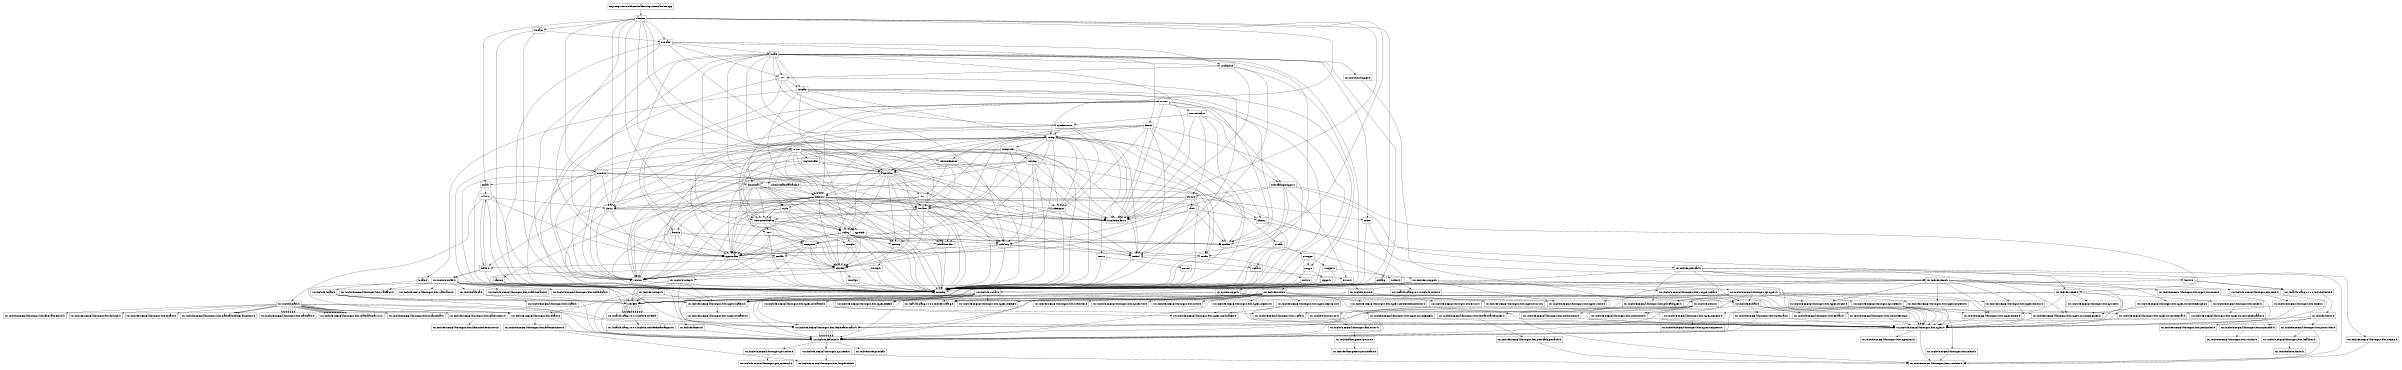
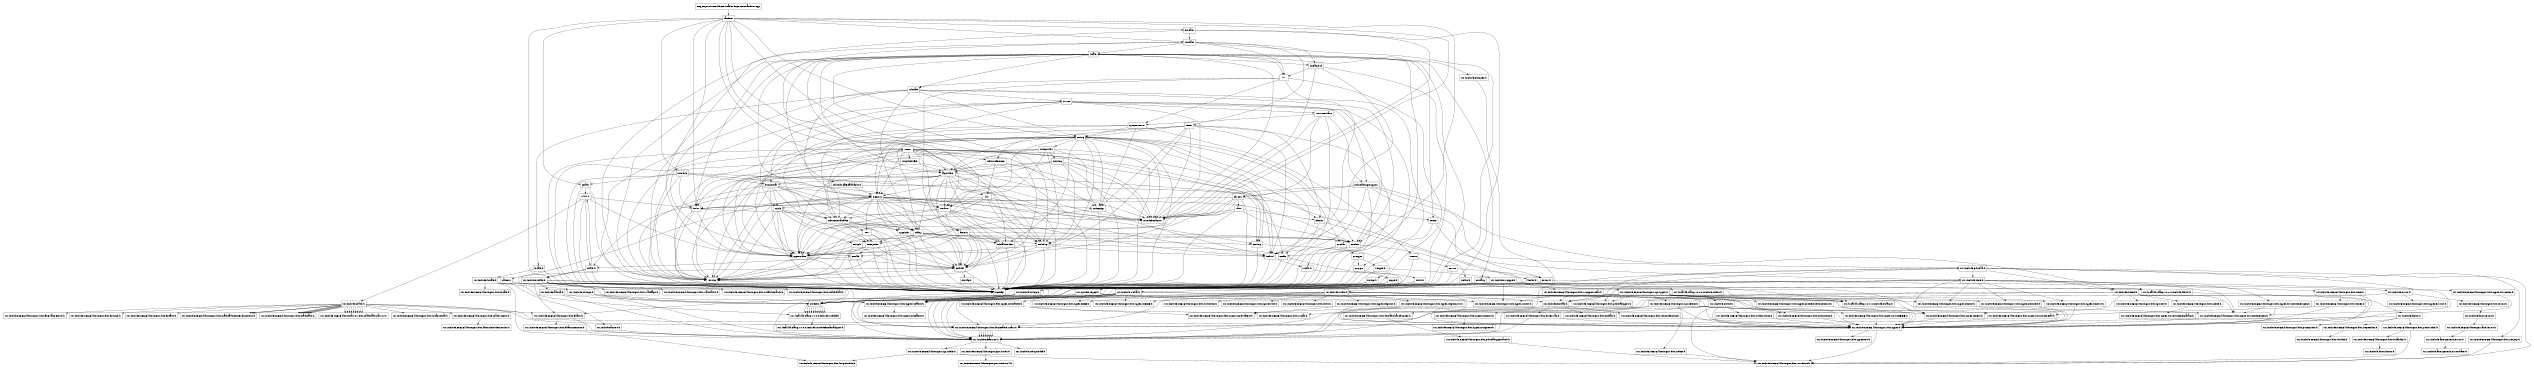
  digraph {
    node [shape=box]
    n1 [label=random]
    n2 [label=__config]
    n3 [label=cstddef]
    n4 [label=cstdint]
    n5 [label=cmath]
    n6 [label=type_traits]
    n7 [label=limits]
    n8 [label=__undef_macros]
    n9 [label=initializer_list]
    n10 [label=algorithm]
    n11 [label=numeric]
    n12 [label=vector]
    n13 [label=string]
    n14 [label=istream]
    n15 [label=ostream]
    n16 [label="usr/include/features.h"]
    n17 [label=version]
    n18 [label="usr/local/lib/clang/10.0.0/include/stddef.h"]
    n19 [label=__nullptr]
    n20 [label="stdint.h"]
    n21 [label="math.h"]
    n22 [label=cstring]
    n23 [label=utility]
    n24 [label=__debug]
    n25 [label=memory]
    n26 [label=iterator]
    n27 [label=functional]
    n28 [label=bit]
    n29 [label=iosfwd]
    n30 [label=__functional_base]
    n31 [label=stdexcept]
    n32 [label=__bit_reference]
    n33 [label=climits]
    n34 [label=__split_buffer]
    n35 [label=cstdio]
    n36 [label=string_view]
    n37 [label=cwchar]
    n38 [label=ios]
    n39 [label=streambuf]
    n40 [label=locale]
    n41 [label=bitset]
    n42 [label="tmp/tmpw8iwRO.libcxx.header.deps/test_random.cpp"]
    n43 [label="usr/include/stdc-predef.h"]
    n44 [label="usr/include/x86_64-linux-gnu/sys/cdefs.h"]
    n45 [label="usr/include/x86_64-linux-gnu/gnu/stubs.h"]
    n46 [label="usr/include/x86_64-linux-gnu/bits/wordsize.h"]
    n47 [label="usr/include/x86_64-linux-gnu/bits/long-double.h"]
    n48 [label="usr/include/x86_64-linux-gnu/gnu/stubs-64.h"]
    n49 [label="usr/local/lib/clang/10.0.0/include/__stddef_max_align_t.h"]
    n50 [label="usr/local/lib/clang/10.0.0/include/stdint.h"]
    n51 [label="usr/include/stdint.h"]
    n52 [label="usr/include/x86_64-linux-gnu/bits/libc-header-start.h"]
    n53 [label="usr/include/x86_64-linux-gnu/bits/types.h"]
    n54 [label="usr/include/x86_64-linux-gnu/bits/wchar.h"]
    n55 [label="usr/include/x86_64-linux-gnu/bits/stdint-intn.h"]
    n56 [label="usr/include/x86_64-linux-gnu/bits/stdint-uintn.h"]
    n57 [label="usr/include/x86_64-linux-gnu/bits/typesizes.h"]
    n58 [label="stdlib.h"]
    n59 [label="usr/include/math.h"]
    n60 [label="usr/include/stdlib.h"]
    n61 [label="usr/include/x86_64-linux-gnu/bits/floatn.h"]
    n62 [label="usr/include/x86_64-linux-gnu/bits/math-vector.h"]
    n63 [label="usr/include/x86_64-linux-gnu/bits/flt-eval-method.h"]
    n64 [label="usr/include/x86_64-linux-gnu/bits/fp-logb.h"]
    n65 [label="usr/include/x86_64-linux-gnu/bits/fp-fast.h"]
    n66 [label="usr/include/x86_64-linux-gnu/bits/mathcalls-helper-functions.h"]
    n67 [label="usr/include/x86_64-linux-gnu/bits/mathcalls.h"]
-   n68 [label="usr/include/x86_64-linux-gnu/bits/mathcalls-narrow.h"]
+   n68 [label="usr/include/x86_64-linux-narrow/bits/mathcalls-narrow.h"]
    n69 [label="usr/include/x86_64-linux-gnu/bits/iscanonical.h"]
    n70 [label="stddef.h"]
    n71 [label="usr/include/x86_64-linux-gnu/bits/waitflags.h"]
    n72 [label="usr/include/x86_64-linux-gnu/bits/waitstatus.h"]
    n73 [label="usr/include/x86_64-linux-gnu/bits/types/locale_t.h"]
    n74 [label="usr/include/x86_64-linux-gnu/sys/types.h"]
    n75 [label="usr/include/alloca.h"]
    n76 [label="usr/include/x86_64-linux-gnu/bits/stdlib-bsearch.h"]
    n77 [label="usr/include/x86_64-linux-gnu/bits/stdlib-float.h"]
    n78 [label="usr/include/x86_64-linux-gnu/bits/floatn-common.h"]
    n79 [label="usr/include/x86_64-linux-gnu/bits/types/__locale_t.h"]
    n80 [label="usr/include/x86_64-linux-gnu/bits/types/clock_t.h"]
    n81 [label="usr/include/x86_64-linux-gnu/bits/types/clockid_t.h"]
    n82 [label="usr/include/x86_64-linux-gnu/bits/types/time_t.h"]
    n83 [label="usr/include/x86_64-linux-gnu/bits/types/timer_t.h"]
    n84 [label="usr/include/endian.h"]
    n85 [label="usr/include/x86_64-linux-gnu/sys/select.h"]
    n86 [label="usr/include/x86_64-linux-gnu/bits/pthreadtypes.h"]
    n87 [label="usr/include/x86_64-linux-gnu/bits/endian.h"]
    n88 [label="usr/include/x86_64-linux-gnu/bits/byteswap.h"]
    n89 [label="usr/include/x86_64-linux-gnu/bits/uintn-identity.h"]
    n90 [label="usr/include/x86_64-linux-gnu/bits/select.h"]
    n91 [label="usr/include/x86_64-linux-gnu/bits/types/sigset_t.h"]
    n92 [label="usr/include/x86_64-linux-gnu/bits/types/struct_timeval.h"]
    n93 [label="usr/include/x86_64-linux-gnu/bits/types/struct_timespec.h"]
    n94 [label="usr/include/x86_64-linux-gnu/bits/thread-shared-types.h"]
    n95 [label="usr/include/x86_64-linux-gnu/bits/types/__sigset_t.h"]
    n96 [label="usr/include/x86_64-linux-gnu/bits/pthreadtypes-arch.h"]
    n97 [label="usr/include/x86_64-linux-gnu/bits/libm-simd-decl-stubs.h"]
    n98 [label="string.h"]
    n99 [label=__tuple]
    n100 [label=cstdlib]
    n101 [label=typeinfo]
    n102 [label=new]
    n103 [label=tuple]
    n104 [label=cassert]
    n105 [label=atomic]
    n106 [label=exception]
    n107 [label="usr/include/string.h"]
    n108 [label="usr/include/strings.h"]
    n109 [label="wchar.h"]
    n110 [label="stdio.h"]
    n111 [label="usr/include/wchar.h"]
    n112 [label="usr/local/lib/clang/10.0.0/include/stdarg.h"]
    n113 [label="usr/include/x86_64-linux-gnu/bits/types/wint_t.h"]
    n114 [label="usr/include/x86_64-linux-gnu/bits/types/mbstate_t.h"]
    n115 [label="usr/include/x86_64-linux-gnu/bits/types/__FILE.h"]
    n116 [label="usr/include/x86_64-linux-gnu/bits/types/FILE.h"]
    n117 [label="usr/include/x86_64-linux-gnu/bits/types/__mbstate_t.h"]
    n118 [label="usr/include/stdio.h"]
    n119 [label="usr/include/x86_64-linux-gnu/bits/types/__fpos_t.h"]
    n120 [label="usr/include/x86_64-linux-gnu/bits/types/__fpos64_t.h"]
    n121 [label="usr/include/x86_64-linux-gnu/bits/types/struct_FILE.h"]
    n122 [label="usr/include/x86_64-linux-gnu/bits/types/cookie_io_functions_t.h"]
    n123 [label="usr/include/x86_64-linux-gnu/bits/stdio_lim.h"]
    n124 [label="usr/include/x86_64-linux-gnu/bits/sys_errlist.h"]
    n125 [label="usr/include/x86_64-linux-gnu/bits/stdio.h"]
    n126 [label="usr/include/assert.h"]
    n127 [label="limits.h"]
    n128 [label="usr/local/lib/clang/10.0.0/include/limits.h"]
    n129 [label="usr/include/limits.h"]
    n130 [label="usr/include/x86_64-linux-gnu/bits/posix1_lim.h"]
    n131 [label="usr/include/x86_64-linux-gnu/bits/posix2_lim.h"]
    n132 [label="usr/include/x86_64-linux-gnu/bits/xopen_lim.h"]
    n133 [label="usr/include/x86_64-linux-gnu/bits/local_lim.h"]
    n134 [label="usr/include/x86_64-linux-gnu/bits/uio_lim.h"]
    n135 [label="usr/include/linux/limits.h"]
    n136 [label=__string]
    n137 [label=cwctype]
    n138 [label=cctype]
    n139 [label="wctype.h"]
    n140 [label="ctype.h"]
    n141 [label="usr/include/wctype.h"]
    n142 [label="usr/system/ctype.h"]
    n143 [label="usr/include/x86_64-linux-gnu/bits/wctype-wchar.h"]
    n144 [label=__locale]
    n145 [label=system_error]
    n146 [label=ctime]
    n147 [label=cstdarg]
    n148 [label="usr/include/nl_types.h"]
    n149 [label="__bsd_locale_fallbacks.h"]
    n150 [label=mutex]
    n151 [label="locale.h"]
    n152 [label=__errc]
    n153 [label=__mutex_base]
    n154 [label=__threading_support]
    n155 [label="usr/include/locale.h"]
    n156 [label=chrono]
    n157 [label="errno.h"]
    n158 [label="usr/include/pthread.h"]
    n159 [label="usr/include/sched.h"]
    n160 [label=ratio]
    n161 [label="usr/include/time.h"]
    n162 [label="usr/include/x86_64-linux-gnu/bits/time.h"]
    n163 [label="usr/include/x86_64-linux-gnu/bits/types/struct_tm.h"]
    n164 [label="usr/include/x86_64-linux-gnu/bits/types/struct_itimerspec.h"]
    n165 [label="usr/include/x86_64-linux-gnu/bits/timex.h"]
    n166 [label=cerrno]
    n167 [label="usr/include/errno.h"]
    n168 [label="usr/include/x86_64-linux-gnu/bits/errno.h"]
    n169 [label="usr/include/x86_64-linux-gnu/bits/types/error_t.h"]
    n170 [label="usr/include/linux/errno.h"]
    n171 [label="usr/include/x86_64-linux-gnu/asm/errno.h"]
    n172 [label="usr/include/asm-generic/errno.h"]
    n173 [label="usr/include/asm-generic/errno-base.h"]
    n174 [label="usr/include/x86_64-linux-gnu/bits/setjmp.h"]
    n175 [label="usr/include/x86_64-linux-gnu/bits/sched.h"]
    n176 [label="usr/include/x86_64-linux-gnu/bits/cpu-set.h"]
    n177 [label="usr/include/x86_64-linux-gnu/bits/types/struct_sched_param.h"]
    n178 [label="usr/include/x86_64-linux-gnu/bits/locale.h"]
    n1 -> n2
    n1 -> n3
    n1 -> n4
    n1 -> n5
    n1 -> n6
    n1 -> n7
    n1 -> n8
    n1 -> n9
    n1 -> n10
    n1 -> n11
    n1 -> n12
    n1 -> n13
    n1 -> n14
    n1 -> n15
    n2 -> n16
    n3 -> n2
    n3 -> n17
    n3 -> n18
    n3 -> n19
    n4 -> n2
    n4 -> n20
    n5 -> n2
    n5 -> n17
    n5 -> n21
    n6 -> n2
    n6 -> n3
    n6 -> n17
    n7 -> n2
    n7 -> n6
    n7 -> n8
    n7 -> n17
    n9 -> n2
    n9 -> n3
    n10 -> n2
    n10 -> n3
    n10 -> n6
    n10 -> n8
    n10 -> n9
    n10 -> n17
    n10 -> n22
    n10 -> n23
    n10 -> n24
    n10 -> n25
    n10 -> n26
    n10 -> n27
    n10 -> n28
    n11 -> n2
    n11 -> n5
    n11 -> n7
    n11 -> n8
    n11 -> n17
    n11 -> n26
    n11 -> n27
    n12 -> n2
    n12 -> n6
    n12 -> n7
    n12 -> n8
    n12 -> n9
    n12 -> n10
    n12 -> n17
    n12 -> n22
    n12 -> n24
    n12 -> n25
    n12 -> n29
    n12 -> n30
    n12 -> n31
    n12 -> n32
    n12 -> n33
    n12 -> n34
    n13 -> n2
    n13 -> n4
    n13 -> n6
    n13 -> n8
    n13 -> n9
    n13 -> n10
    n13 -> n17
    n13 -> n22
    n13 -> n23
    n13 -> n24
    n13 -> n25
    n13 -> n26
    n13 -> n29
    n13 -> n30
    n13 -> n31
    n13 -> n35
    n13 -> n36
    n13 -> n37
    n14 -> n2
+   n14 -> n8
    n14 -> n15
    n14 -> n17
    n15 -> n2
    n15 -> n17
    n15 -> n26
    n15 -> n38
    n15 -> n39
    n15 -> n40
    n15 -> n41
    n16 -> n43
    n16 -> n44
    n16 -> n45
    n17 -> n2
    n18 -> n49
    n19 -> n2
    n20 -> n2
    n20 -> n50
    n21 -> n2
    n21 -> n6
    n21 -> n7
    n21 -> n58
    n21 -> n59
    n22 -> n2
    n22 -> n98
    n23 -> n2
    n23 -> n3
    n23 -> n4
    n23 -> n6
    n23 -> n9
    n23 -> n17
    n23 -> n22
    n23 -> n24
    n23 -> n99
    n24 -> n2
    n24 -> n3
    n24 -> n29
    n24 -> n35
    n24 -> n100
    n25 -> n2
    n25 -> n3
    n25 -> n4
    n25 -> n6
    n25 -> n7
    n25 -> n8
    n25 -> n17
    n25 -> n22
    n25 -> n23
    n25 -> n26
    n25 -> n29
    n25 -> n30
    n25 -> n31
    n25 -> n101
    n25 -> n102
    n25 -> n103
    n25 -> n104
    n25 -> n105
    n26 -> n2
    n26 -> n3
    n26 -> n6
    n26 -> n9
    n26 -> n24
    n26 -> n29
    n26 -> n30
    n27 -> n2
    n27 -> n6
    n27 -> n17
    n27 -> n23
    n27 -> n25
    n27 -> n30
    n27 -> n101
    n27 -> n103
    n27 -> n106
    n28 -> n2
    n28 -> n6
    n28 -> n7
    n28 -> n8
    n28 -> n17
    n28 -> n24
    n29 -> n2
    n29 -> n109
    n30 -> n2
    n30 -> n6
    n30 -> n23
    n30 -> n101
    n30 -> n102
    n30 -> n106
    n31 -> n2
    n31 -> n29
    n31 -> n106
    n32 -> n2
    n32 -> n8
    n32 -> n10
    n32 -> n28
    n33 -> n2
    n33 -> n127
    n34 -> n2
    n34 -> n6
    n34 -> n8
    n34 -> n10
    n35 -> n2
    n35 -> n110
    n36 -> n2
    n36 -> n7
    n36 -> n10
    n36 -> n17
    n36 -> n24
    n36 -> n26
    n36 -> n31
    n36 -> n136
    n37 -> n2
    n37 -> n109
    n37 -> n137
    n38 -> n2
    n38 -> n29
    n38 -> n105
    n38 -> n144
    n38 -> n145
    n39 -> n2
    n39 -> n8
    n39 -> n29
    n39 -> n38
    n40 -> n2
    n40 -> n7
    n40 -> n8
    n40 -> n10
    n40 -> n17
    n40 -> n24
    n40 -> n25
    n40 -> n26
    n40 -> n35
    n40 -> n38
    n40 -> n39
    n40 -> n100
    n40 -> n144
    n40 -> n146
    n40 -> n147
    n40 -> n148
    n40 -> n149
    n41 -> n2
    n41 -> n3
    n41 -> n8
    n41 -> n13
    n41 -> n29
    n41 -> n30
    n41 -> n31
    n41 -> n32
    n41 -> n33
    n42 -> n1
    n44 -> n46
    n44 -> n47
    n45 -> n48
    n50 -> n51
    n51 -> n46
    n51 -> n52
    n51 -> n53
    n51 -> n54
    n51 -> n55
    n51 -> n56
    n52 -> n16
    n52 -> n16
    n52 -> n16
    n52 -> n16
    n52 -> n16
    n52 -> n16
    n52 -> n16
    n53 -> n16
    n53 -> n46
    n53 -> n57
    n55 -> n53
    n56 -> n53
    n58 -> n2
    n58 -> n21
    n58 -> n60
    n58 -> n60
    n59 -> n52
    n59 -> n53
    n59 -> n61
    n59 -> n62
    n59 -> n63
    n59 -> n64
    n59 -> n65
    n59 -> n66
    n59 -> n66
    n59 -> n66
    n59 -> n67
    n59 -> n67
    n59 -> n67
    n59 -> n67
    n59 -> n67
    n59 -> n67
    n59 -> n67
    n59 -> n68
    n59 -> n68
    n59 -> n68
    n59 -> n68
    n59 -> n68
    n59 -> n68
    n59 -> n68
    n59 -> n68
    n59 -> n68
    n59 -> n69
    n60 -> n52
    n60 -> n61
    n60 -> n70
    n60 -> n71
    n60 -> n72
    n60 -> n73
    n60 -> n74
    n60 -> n75
    n60 -> n76
    n60 -> n77
    n61 -> n16
    n61 -> n78
    n62 -> n97
    n70 -> n18
    n70 -> n18
    n70 -> n18
    n70 -> n18
    n70 -> n18
    n70 -> n18
    n70 -> n18
    n70 -> n18
    n70 -> n18
    n70 -> n18
    n73 -> n79
    n74 -> n16
    n74 -> n53
    n74 -> n55
    n74 -> n70
    n74 -> n80
    n74 -> n81
    n74 -> n82
    n74 -> n83
    n74 -> n84
    n74 -> n85
    n74 -> n86
    n75 -> n16
    n75 -> n70
    n78 -> n16
    n78 -> n47
    n80 -> n53
    n81 -> n53
    n82 -> n53
    n83 -> n53
    n84 -> n16
    n84 -> n87
    n84 -> n88
    n84 -> n89
    n85 -> n16
    n85 -> n53
    n85 -> n82
    n85 -> n90
    n85 -> n91
    n85 -> n92
    n85 -> n93
    n86 -> n94
    n88 -> n16
    n88 -> n53
    n89 -> n53
    n90 -> n46
    n91 -> n95
    n92 -> n53
    n93 -> n53
    n94 -> n96
    n96 -> n46
    n98 -> n2
    n98 -> n107
    n99 -> n2
    n99 -> n3
    n99 -> n6
    n100 -> n2
    n100 -> n58
    n101 -> n2
    n101 -> n3
    n101 -> n4
    n101 -> n106
    n102 -> n2
    n102 -> n3
    n102 -> n6
    n102 -> n17
    n102 -> n106
    n103 -> n2
    n103 -> n3
    n103 -> n6
    n103 -> n17
    n103 -> n23
    n103 -> n30
    n103 -> n99
    n104 -> n2
    n104 -> n126
    n105 -> n2
    n105 -> n3
    n105 -> n4
    n105 -> n6
    n105 -> n17
    n106 -> n2
    n106 -> n3
    n106 -> n6
    n106 -> n17
    n106 -> n100
    n107 -> n52
    n107 -> n70
    n107 -> n73
-   n107 -> n108
+   n155 -> n108
    n108 -> n16
    n108 -> n70
    n108 -> n73
    n109 -> n2
    n109 -> n111
    n110 -> n2
    n110 -> n118
    n111 -> n52
    n111 -> n54
    n111 -> n61
    n111 -> n70
    n111 -> n73
    n111 -> n112
    n111 -> n113
    n111 -> n114
    n111 -> n115
    n111 -> n116
    n114 -> n117
    n118 -> n52
    n118 -> n53
    n118 -> n70
    n118 -> n112
    n118 -> n115
    n118 -> n116
    n118 -> n119
    n118 -> n120
    n118 -> n121
    n118 -> n122
    n118 -> n123
    n118 -> n124
    n118 -> n125
    n119 -> n53
    n119 -> n117
    n120 -> n53
    n120 -> n117
    n121 -> n53
    n122 -> n53
    n126 -> n16
    n127 -> n2
    n127 -> n128
    n127 -> n128
    n128 -> n129
    n129 -> n52
    n129 -> n130
    n129 -> n131
    n129 -> n132
    n130 -> n46
    n130 -> n133
    n132 -> n134
    n133 -> n135
    n136 -> n2
    n136 -> n8
    n136 -> n10
    n136 -> n17
    n136 -> n24
    n136 -> n25
    n136 -> n35
    n137 -> n2
    n137 -> n138
    n137 -> n139
    n138 -> n2
    n138 -> n140
    n139 -> n2
    n139 -> n141
    n140 -> n2
    n140 -> n142
    n141 -> n16
    n141 -> n53
    n141 -> n73
    n141 -> n113
    n141 -> n143
    n142 -> n16
    n142 -> n53
    n142 -> n73
    n142 -> n84
    n143 -> n53
    n143 -> n84
    n143 -> n113
    n144 -> n2
    n144 -> n4
    n144 -> n13
    n144 -> n23
    n144 -> n25
    n144 -> n138
    n144 -> n150
    n144 -> n151
    n145 -> n6
    n145 -> n13
    n145 -> n30
    n145 -> n31
    n145 -> n152
    n146 -> n2
    n146 -> n161
    n147 -> n2
    n147 -> n112
    n148 -> n16
    n149 -> n25
    n149 -> n58
    n149 -> n112
    n150 -> n2
    n150 -> n4
    n150 -> n8
    n150 -> n17
    n150 -> n25
    n150 -> n27
    n150 -> n103
    n150 -> n153
    n150 -> n154
    n151 -> n2
    n151 -> n155
    n152 -> n2
    n152 -> n166
    n153 -> n2
    n153 -> n8
    n153 -> n145
    n153 -> n154
    n153 -> n156
    n154 -> n2
    n154 -> n8
    n154 -> n29
    n154 -> n156
    n154 -> n157
    n154 -> n158
    n154 -> n159
    n155 -> n16
    n155 -> n70
    n155 -> n73
    n155 -> n178
    n156 -> n2
    n156 -> n6
    n156 -> n7
    n156 -> n8
    n156 -> n17
    n156 -> n146
    n156 -> n160
    n157 -> n2
    n157 -> n167
    n158 -> n16
    n158 -> n46
    n158 -> n84
    n158 -> n86
    n158 -> n93
    n158 -> n159
    n158 -> n161
    n158 -> n174
    n159 -> n16
    n159 -> n53
    n159 -> n70
    n159 -> n82
    n159 -> n93
    n159 -> n175
    n159 -> n176
    n160 -> n2
    n160 -> n4
    n160 -> n6
    n160 -> n8
    n160 -> n33
    n161 -> n16
    n161 -> n70
    n161 -> n73
    n161 -> n80
    n161 -> n81
    n161 -> n82
    n161 -> n83
    n161 -> n93
    n161 -> n162
    n161 -> n163
    n161 -> n164
    n162 -> n53
    n162 -> n165
    n163 -> n53
    n164 -> n53
    n164 -> n93
    n165 -> n53
    n165 -> n92
    n166 -> n2
    n166 -> n157
    n167 -> n16
    n167 -> n168
    n167 -> n169
    n168 -> n170
    n170 -> n171
    n171 -> n172
    n172 -> n173
    n174 -> n46
    n175 -> n177
  }
